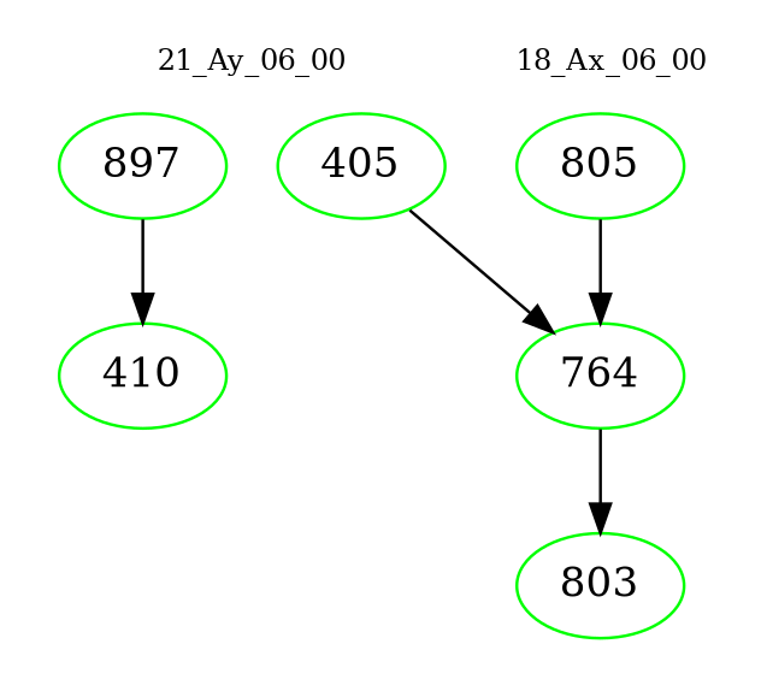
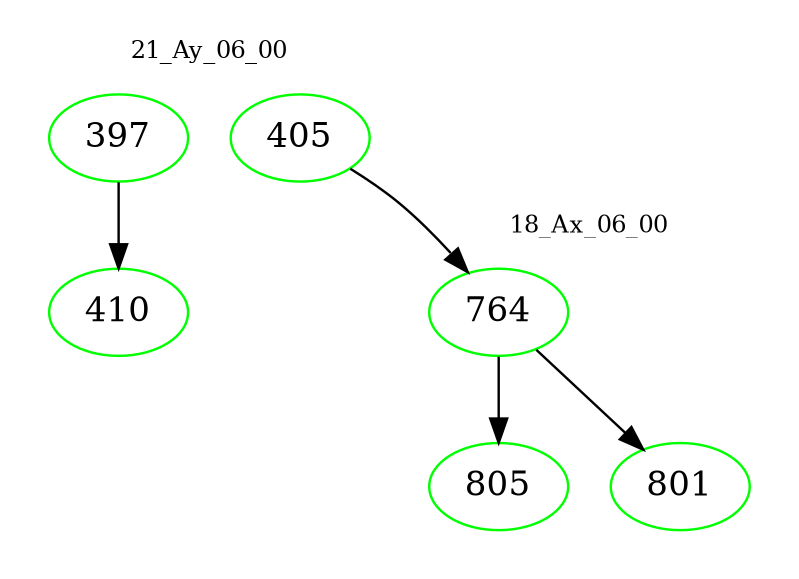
  digraph {
    node [color=green]
    edge [color=black]
    n1 [label=405]
-   n2 [label=897]
+   n2 [label=397]
    n3 [label=410]
    n4 [label=805]
    n5 [label=764]
-   n6 [label=803]
+   n6 [label=801]
    subgraph cluster_1 {
      color=white
      fontsize=10
      label="21_Ay_06_00"
      n1
      n2
      n3
    }
    subgraph cluster_2 {
      color=white
      fontsize=10
      label="18_Ax_06_00"
      n4
      n5
      n6
    }
    n1 -> n5
    n2 -> n3
-   n4 -> n5
+   n5 -> n4
    n5 -> n6
  }
